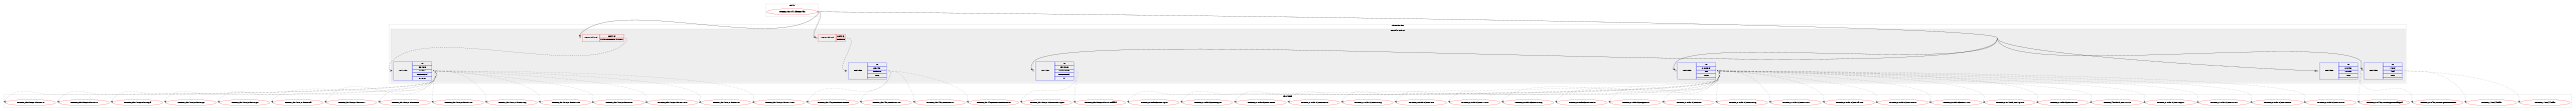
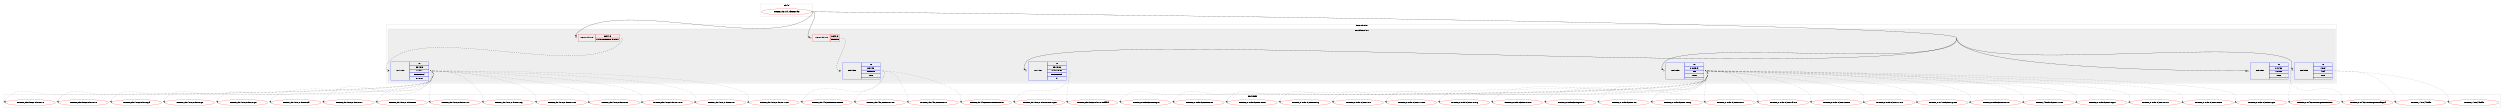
  digraph {
    compound=true
    concentrate=true
    fontname=Helvetica
    fontsize=10
    newrank=true
    rankdir=TB
    ranksep=1.5
    node [color=red fontname=Helvetica fontsize=10]
    edge [arrowhead=vee headport=w style=dotted tailport=e weight=100]
    n1 [label="portage://dev-util/uftrace-0.9.3" width=4]
    n2 [color=blue label=<<TABLE BORDER="0" CELLBORDER="1" CELLSPACING="0" CELLPADDING="4" WIDTH="220"><TR><TD ROWSPAN="6" CELLPADDING="30">pack_dep</TD></TR><TR><TD WIDTH="110">no</TD></TR><TR><TD>dev-libs</TD></TR><TR><TD>capstone</TD></TR><TR><TD>none</TD></TR><TR><TD></TD></TR></TABLE>> shape=none]
    n3 [label=<<TABLE BORDER="0" CELLBORDER="1" CELLSPACING="0" CELLPADDING="4"><TR><TD ROWSPAN="3" CELLPADDING="10">use_conditional</TD></TR><TR><TD>positive</TD></TR><TR><TD>capstone</TD></TR></TABLE>> shape=none]
    n4 [color=blue label=<<TABLE BORDER="0" CELLBORDER="1" CELLSPACING="0" CELLPADDING="4" WIDTH="220"><TR><TD ROWSPAN="6" CELLPADDING="30">pack_dep</TD></TR><TR><TD WIDTH="110">no</TD></TR><TR><TD>dev-lang</TD></TR><TR><TD>python</TD></TR><TR><TD>greaterequal</TD></TR><TR><TD>2.7.5-r2</TD></TR></TABLE>> shape=none]
    n5 [label=<<TABLE BORDER="0" CELLBORDER="1" CELLSPACING="0" CELLPADDING="4"><TR><TD ROWSPAN="3" CELLPADDING="10">use_conditional</TD></TR><TR><TD>positive</TD></TR><TR><TD>python_targets_python2_7</TD></TR></TABLE>> shape=none]
    n6 [color=blue label=<<TABLE BORDER="0" CELLBORDER="1" CELLSPACING="0" CELLPADDING="4" WIDTH="220"><TR><TD ROWSPAN="6" CELLPADDING="30">pack_dep</TD></TR><TR><TD WIDTH="110">no</TD></TR><TR><TD>dev-lang</TD></TR><TR><TD>python-exec</TD></TR><TR><TD>greaterequal</TD></TR><TR><TD>2</TD></TR></TABLE>> shape=none]
    n7 [color=blue label=<<TABLE BORDER="0" CELLBORDER="1" CELLSPACING="0" CELLPADDING="4" WIDTH="220"><TR><TD ROWSPAN="6" CELLPADDING="30">pack_dep</TD></TR><TR><TD WIDTH="110">no</TD></TR><TR><TD>sys-devel</TD></TR><TR><TD>gcc</TD></TR><TR><TD>none</TD></TR><TR><TD></TD></TR></TABLE>> shape=none]
    n8 [color=blue label=<<TABLE BORDER="0" CELLBORDER="1" CELLSPACING="0" CELLPADDING="4" WIDTH="220"><TR><TD ROWSPAN="6" CELLPADDING="30">pack_dep</TD></TR><TR><TD WIDTH="110">no</TD></TR><TR><TD>sys-libs</TD></TR><TR><TD>ncurses</TD></TR><TR><TD>none</TD></TR><TR><TD></TD></TR></TABLE>> shape=none]
    n9 [color=blue label=<<TABLE BORDER="0" CELLBORDER="1" CELLSPACING="0" CELLPADDING="4" WIDTH="220"><TR><TD ROWSPAN="6" CELLPADDING="30">pack_dep</TD></TR><TR><TD WIDTH="110">no</TD></TR><TR><TD>virtual</TD></TR><TR><TD>libelf</TD></TR><TR><TD>none</TD></TR><TR><TD></TD></TR></TABLE>> shape=none]
    n10 [label="portage://dev-libs/capstone-3.0.5_rc2" width=4]
    n11 [label="portage://dev-libs/capstone-3.0.5_rc2-r1" width=4]
    n12 [label="portage://dev-libs/capstone-4.0" width=4]
    n13 [label="portage://dev-libs/capstone-4.0.1" width=4]
    n14 [label="portage://dev-lang/python-2.7.15" width=4]
    n15 [label="portage://dev-lang/python-2.7.16" width=4]
    n16 [label="portage://dev-lang/python-2.7.17" width=4]
    n17 [label="portage://dev-lang/python-3.5.5" width=4]
    n18 [label="portage://dev-lang/python-3.5.7" width=4]
    n19 [label="portage://dev-lang/python-3.5.9" width=4]
    n20 [label="portage://dev-lang/python-3.6.5" width=4]
    n21 [label="portage://dev-lang/python-3.6.8" width=4]
    n22 [label="portage://dev-lang/python-3.6.9" width=4]
    n23 [label="portage://dev-lang/python-3.7.2" width=4]
    n24 [label="portage://dev-lang/python-3.7.3" width=4]
    n25 [label="portage://dev-lang/python-3.7.4-r1" width=4]
    n26 [label="portage://dev-lang/python-3.7.5" width=4]
    n27 [label="portage://dev-lang/python-3.7.5-r1" width=4]
    n28 [label="portage://dev-lang/python-3.8.0" width=4]
    n29 [label="portage://dev-lang/python-exec-2.4.6-r1" width=4]
    n30 [label="portage://dev-lang/python-exec-9999" width=4]
    n31 [label="portage://sys-devel/gcc-3.3.6-r5" width=4]
    n32 [label="portage://sys-devel/gcc-3.4.6-r5" width=4]
-   n33 [label="portage://sys-devel/gcc-4.0.4-r3" width=4]
    n34 [label="portage://sys-devel/gcc-4.1.2-r2" width=4]
    n35 [label="portage://sys-devel/gcc-4.2.4-r4" width=4]
    n36 [label="portage://sys-devel/gcc-4.3.6-r4" width=4]
    n37 [label="portage://libs-devel/gcc-4.4.7-r3" width=4]
    n38 [label="portage://sys-devel/gcc-4.5.4-r3" width=4]
    n39 [label="portage://sys-virtual/gcc-4.6.4-r3" width=4]
    n40 [label="portage://sys-devel/gcc-4.7.4-r3" width=4]
    n41 [label="portage://sys-devel/gcc-4.8.5-r3" width=4]
    n42 [label="portage://sys-devel/gcc-4.9.4-r1" width=4]
    n43 [label="portage://sys-devel/gcc-5.4.0-r4" width=4]
    n44 [label="portage://sys-devel/gcc-5.4.0-r6" width=4]
    n45 [label="portage://sys-devel/gcc-5.8.0" width=4]
    n46 [label="portage://sys-devel/gcc-6.5.0-r1" width=4]
    n47 [label="portage://sys-devel/gcc-7.3.0-r3" width=4]
    n48 [label="portage://sys-devel/gcc-7.3.0-r6" width=4]
    n49 [label="portage://sys-devel/gcc-7.4.0-r2" width=4]
    n50 [label="portage://sys-devel/gcc-7.5.0" width=4]
    n51 [label="portage://sys-devel/gcc-8.2.0-r6" width=4]
    n52 [label="portage://sys-devel/gcc-8.3.0-r1" width=4]
    n53 [label="portage://sys-devel/gcc-8.3.0-r3" width=4]
    n54 [label="portage://sys-libs/ncurses-6.1_p20181020" width=4]
    n55 [label="portage://sys-libs/ncurses-6.1_p20190609" width=4]
    n56 [label="portage://virtual/libelf-2" width=4]
    n57 [label="portage://virtual/libelf-3" width=4]
    subgraph cluster_1 {
      color=gray
      label=<<i>ebuild</i>>
      rank=same
      n1
    }
    subgraph cluster_2 {
      color=gray
      label=<<i>dependencies</i>>
      subgraph cluster_3 {
        color=gray
        fillcolor="#eeeeee"
        label=<<i>compile</i>>
        style=filled
      }
      subgraph cluster_4 {
        color=gray
        fillcolor="#eeeeee"
        label=<<i>compile and run</i>>
        style=filled
        subgraph sub_5 {
          color=gray
          fillcolor="#eeeeee"
          label=<<i>compile and run</i>>
          style=filled
          n3
          subgraph sub_6 {
            color=gray
            fillcolor="#eeeeee"
            label=<<i>compile and run</i>>
            style=filled
            n2
          }
        }
        subgraph sub_7 {
          color=gray
          fillcolor="#eeeeee"
          label=<<i>compile and run</i>>
          style=filled
          n5
          subgraph sub_8 {
            color=gray
            fillcolor="#eeeeee"
            label=<<i>compile and run</i>>
            style=filled
            n4
          }
        }
        subgraph sub_9 {
          color=gray
          fillcolor="#eeeeee"
          label=<<i>compile and run</i>>
          style=filled
          n6
        }
        subgraph sub_10 {
          color=gray
          fillcolor="#eeeeee"
          label=<<i>compile and run</i>>
          style=filled
          n7
        }
        subgraph sub_11 {
          color=gray
          fillcolor="#eeeeee"
          label=<<i>compile and run</i>>
          style=filled
          n8
        }
        subgraph sub_12 {
          color=gray
          fillcolor="#eeeeee"
          label=<<i>compile and run</i>>
          style=filled
          n9
        }
      }
      subgraph cluster_13 {
        color=gray
        fillcolor="#eeeeee"
        label=<<i>run</i>>
        style=filled
      }
    }
    subgraph cluster_14 {
      color=gray
      label=<<i>candidates</i>>
      rank=same
      subgraph sub_15 {
        color=black
        label=<<i>candidates</i>>
        nodesep=1
        rank=same
        n10
        n11
        n12
        n13
      }
      subgraph sub_16 {
        color=black
        label=<<i>candidates</i>>
        nodesep=1
        rank=same
        n14
        n15
        n16
        n17
        n18
        n19
        n20
        n21
        n22
        n23
        n24
        n25
        n26
        n27
        n28
      }
      subgraph sub_17 {
        color=black
        label=<<i>candidates</i>>
        nodesep=1
        rank=same
        n29
        n30
      }
      subgraph sub_18 {
        color=black
        label=<<i>candidates</i>>
        nodesep=1
        rank=same
        n31
        n32
-       n33
        n34
        n35
        n36
        n37
        n38
        n39
        n40
        n41
        n42
        n43
        n44
        n45
        n46
        n47
        n48
        n49
        n50
        n51
        n52
        n53
      }
      subgraph sub_19 {
        color=black
        label=<<i>candidates</i>>
        nodesep=1
        rank=same
        n54
        n55
      }
      subgraph sub_20 {
        color=black
        label=<<i>candidates</i>>
        nodesep=1
        rank=same
        n56
        n57
      }
    }
    n1 -> n3 [arrowhead=odotvee style=solid weight=20]
    n1 -> n5 [arrowhead=odotvee style=solid weight=20]
    n1 -> n6 [arrowhead=odotvee style=solid weight=20]
    n1 -> n7 [arrowhead=odotvee style=solid weight=20]
    n1 -> n8 [arrowhead=odotvee style=solid weight=20]
    n1 -> n9 [arrowhead=odotvee style=solid weight=20]
    n2 -> n10
    n2 -> n11
    n2 -> n12
    n2 -> n13
    n3 -> n2 [style=dashed weight=20]
    n4 -> n14
    n4 -> n15
    n4 -> n16
    n4 -> n17
    n4 -> n18
    n4 -> n19
    n4 -> n20
    n4 -> n21
    n4 -> n22
    n4 -> n23
    n4 -> n24
    n4 -> n25
    n4 -> n26
    n4 -> n27
    n4 -> n28
    n5 -> n4 [style=dashed weight=20]
    n6 -> n29
    n6 -> n30
    n7 -> n31
    n7 -> n32
-   n7 -> n33
    n7 -> n34
    n7 -> n35
    n7 -> n36
    n7 -> n37
    n7 -> n38
    n7 -> n39
    n7 -> n40
    n7 -> n41
    n7 -> n42
    n7 -> n43
    n7 -> n44
    n7 -> n45
    n7 -> n46
    n7 -> n47
    n7 -> n48
    n7 -> n49
    n7 -> n50
    n7 -> n51
    n7 -> n52
    n7 -> n53
    n8 -> n54
    n8 -> n55
    n9 -> n56
    n9 -> n57
  }
